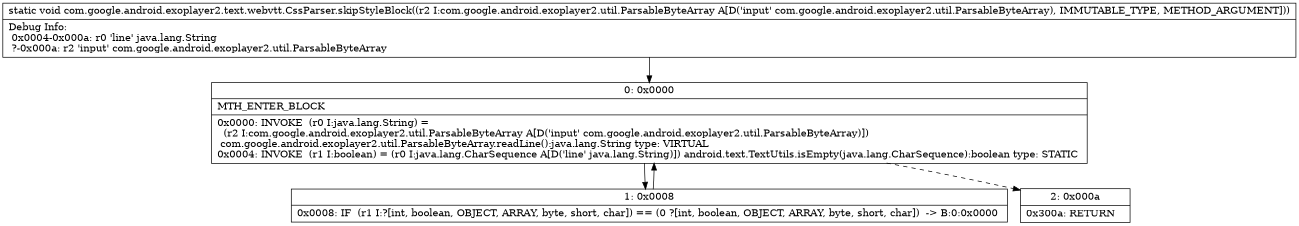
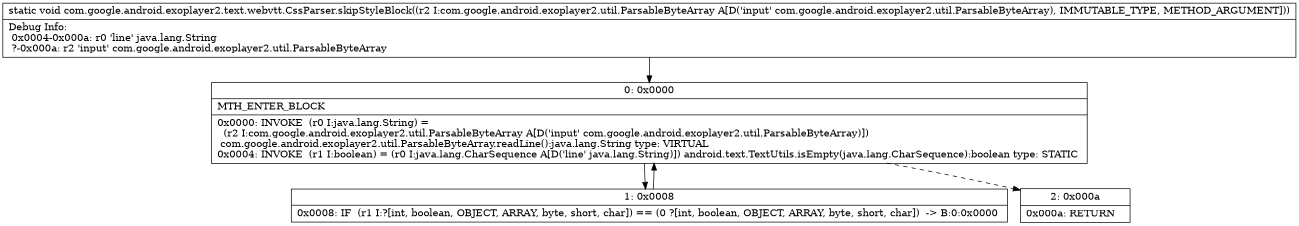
  digraph {
    node [shape=record]
    n1 [label="{0\:\ 0x0000|MTH_ENTER_BLOCK\l|0x0000: INVOKE  (r0 I:java.lang.String) = \l  (r2 I:com.google.android.exoplayer2.util.ParsableByteArray A[D('input' com.google.android.exoplayer2.util.ParsableByteArray)])\l com.google.android.exoplayer2.util.ParsableByteArray.readLine():java.lang.String type: VIRTUAL \l0x0004: INVOKE  (r1 I:boolean) = (r0 I:java.lang.CharSequence A[D('line' java.lang.String)]) android.text.TextUtils.isEmpty(java.lang.CharSequence):boolean type: STATIC \l}"]
    n2 [label="{1\:\ 0x0008|0x0008: IF  (r1 I:?[int, boolean, OBJECT, ARRAY, byte, short, char]) == (0 ?[int, boolean, OBJECT, ARRAY, byte, short, char])  \-\> B:0:0x0000 \l}"]
-   n3 [label="{2\:\ 0x000a|0x300a: RETURN   \l}"]
+   n3 [label="{2\:\ 0x000a|0x000a: RETURN   \l}"]
    n4 [label="{static void com.google.android.exoplayer2.text.webvtt.CssParser.skipStyleBlock((r2 I:com.google.android.exoplayer2.util.ParsableByteArray A[D('input' com.google.android.exoplayer2.util.ParsableByteArray), IMMUTABLE_TYPE, METHOD_ARGUMENT]))  | Debug Info:\l  0x0004\-0x000a: r0 'line' java.lang.String\l  ?\-0x000a: r2 'input' com.google.android.exoplayer2.util.ParsableByteArray\l}"]
    n1 -> n2
    n1 -> n3 [style=dashed]
    n2 -> n1
    n4 -> n1
  }
